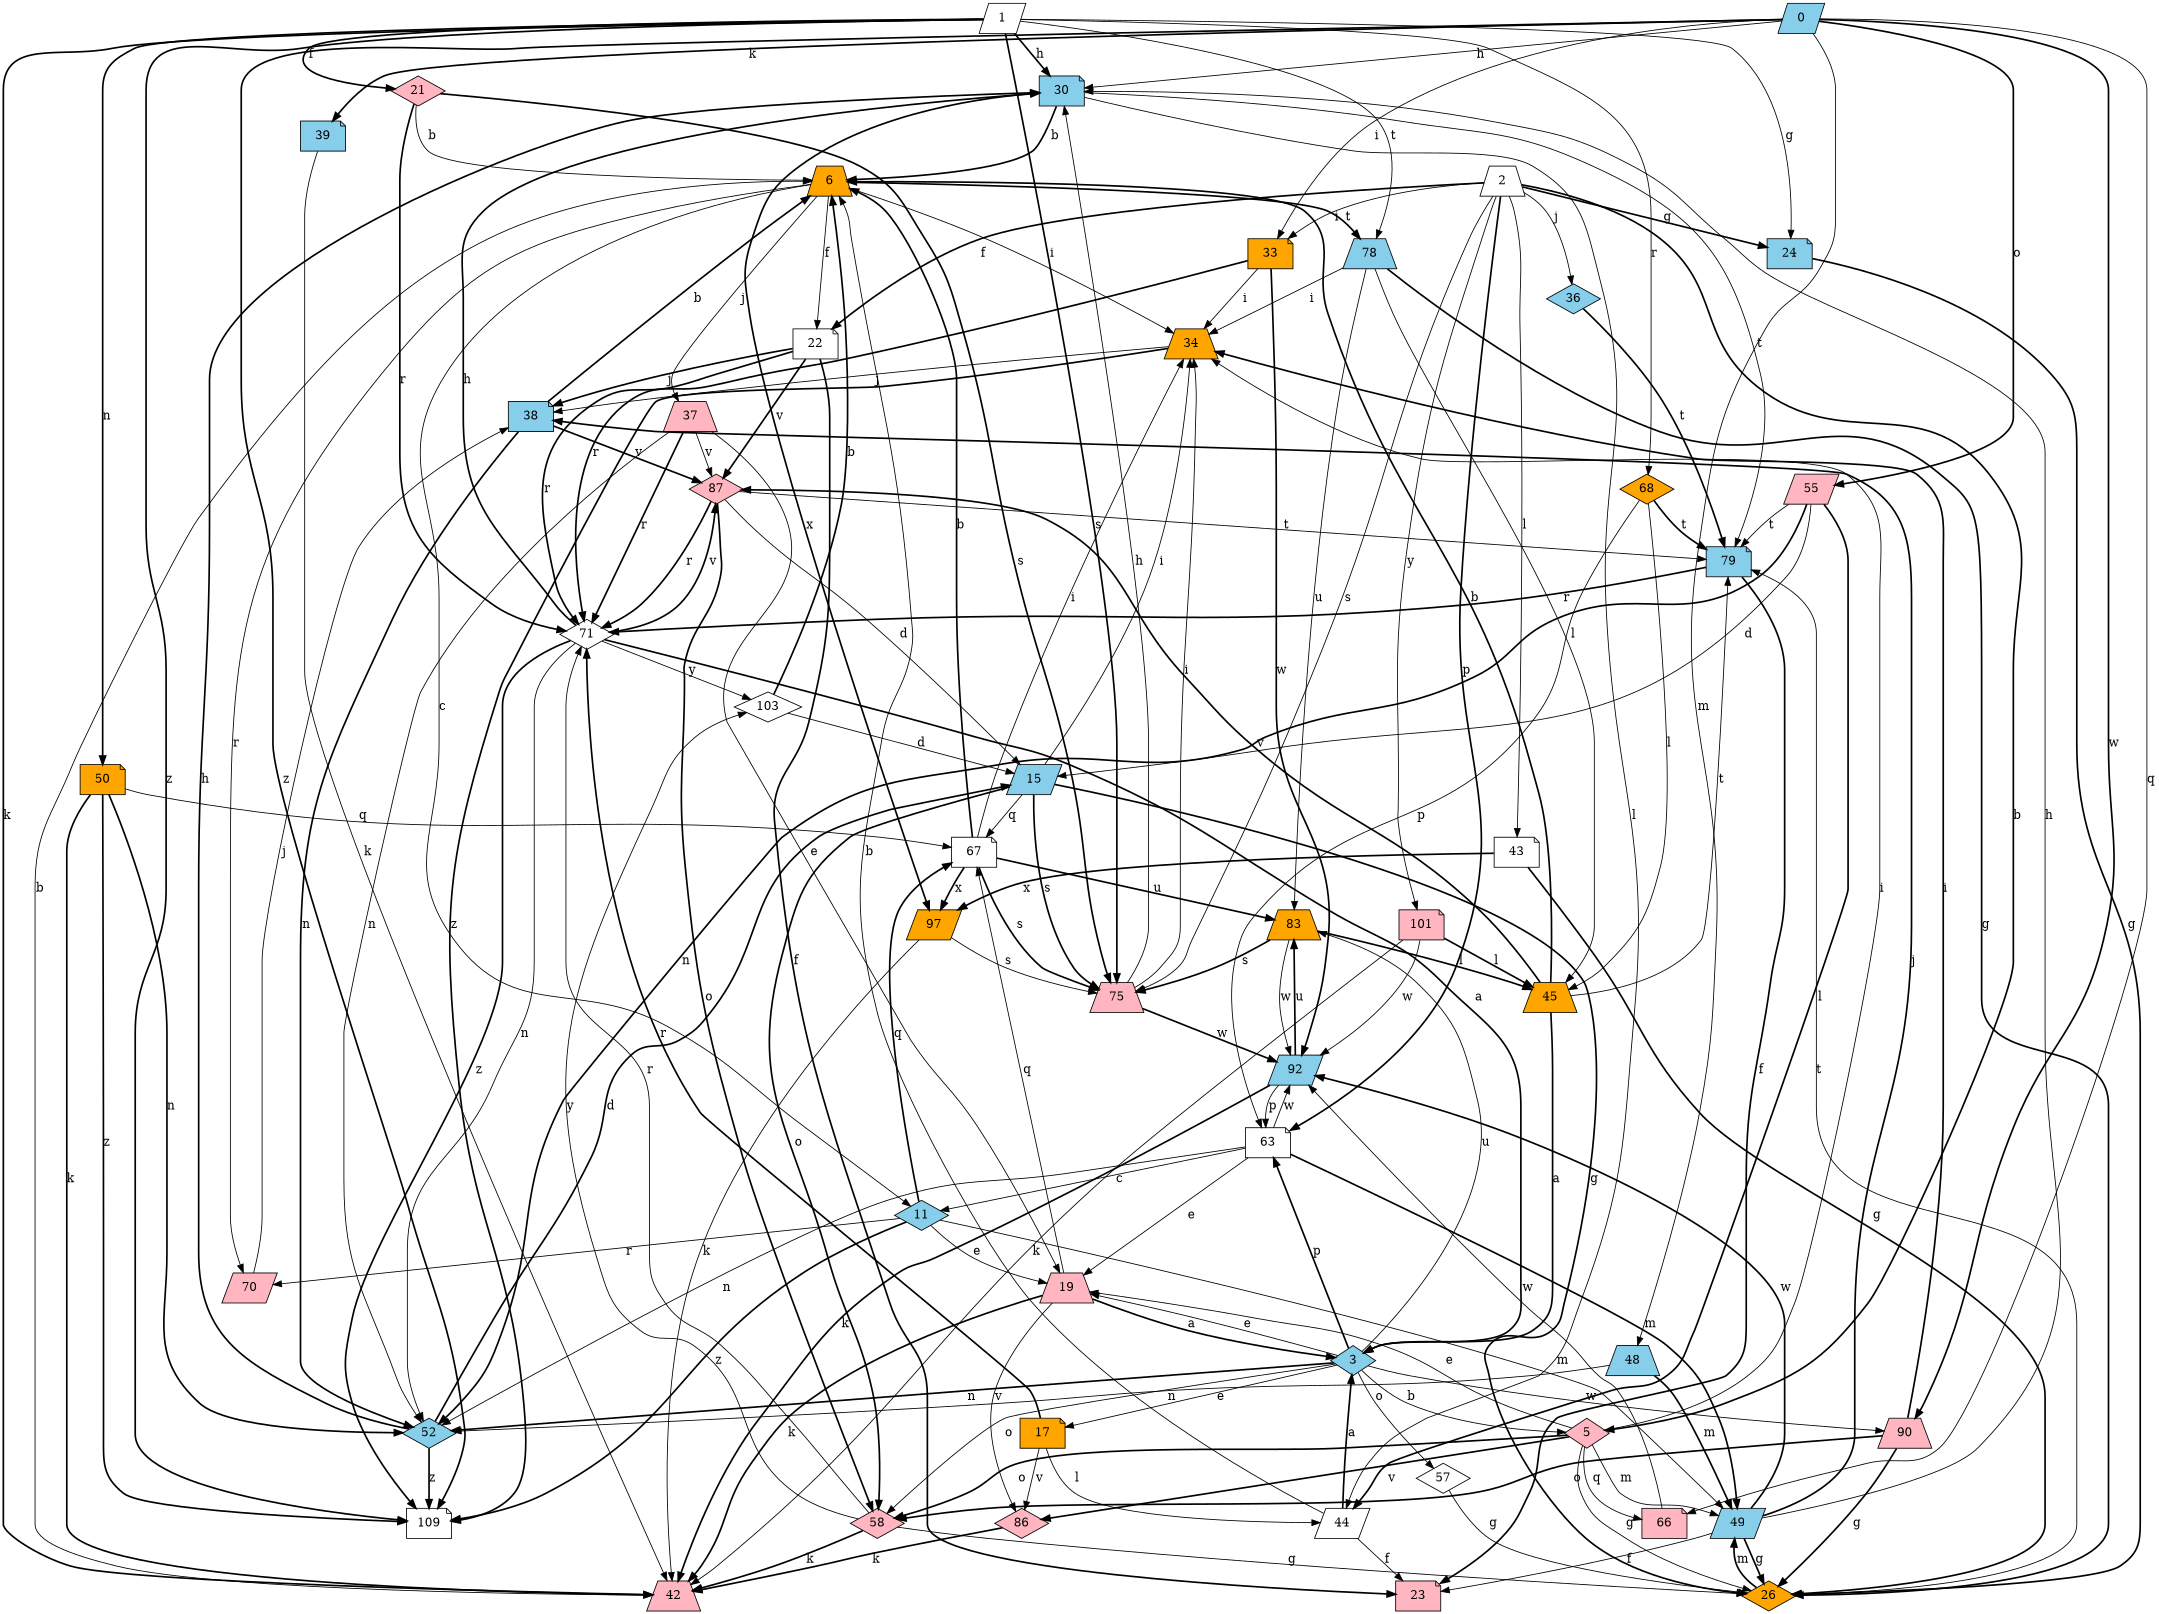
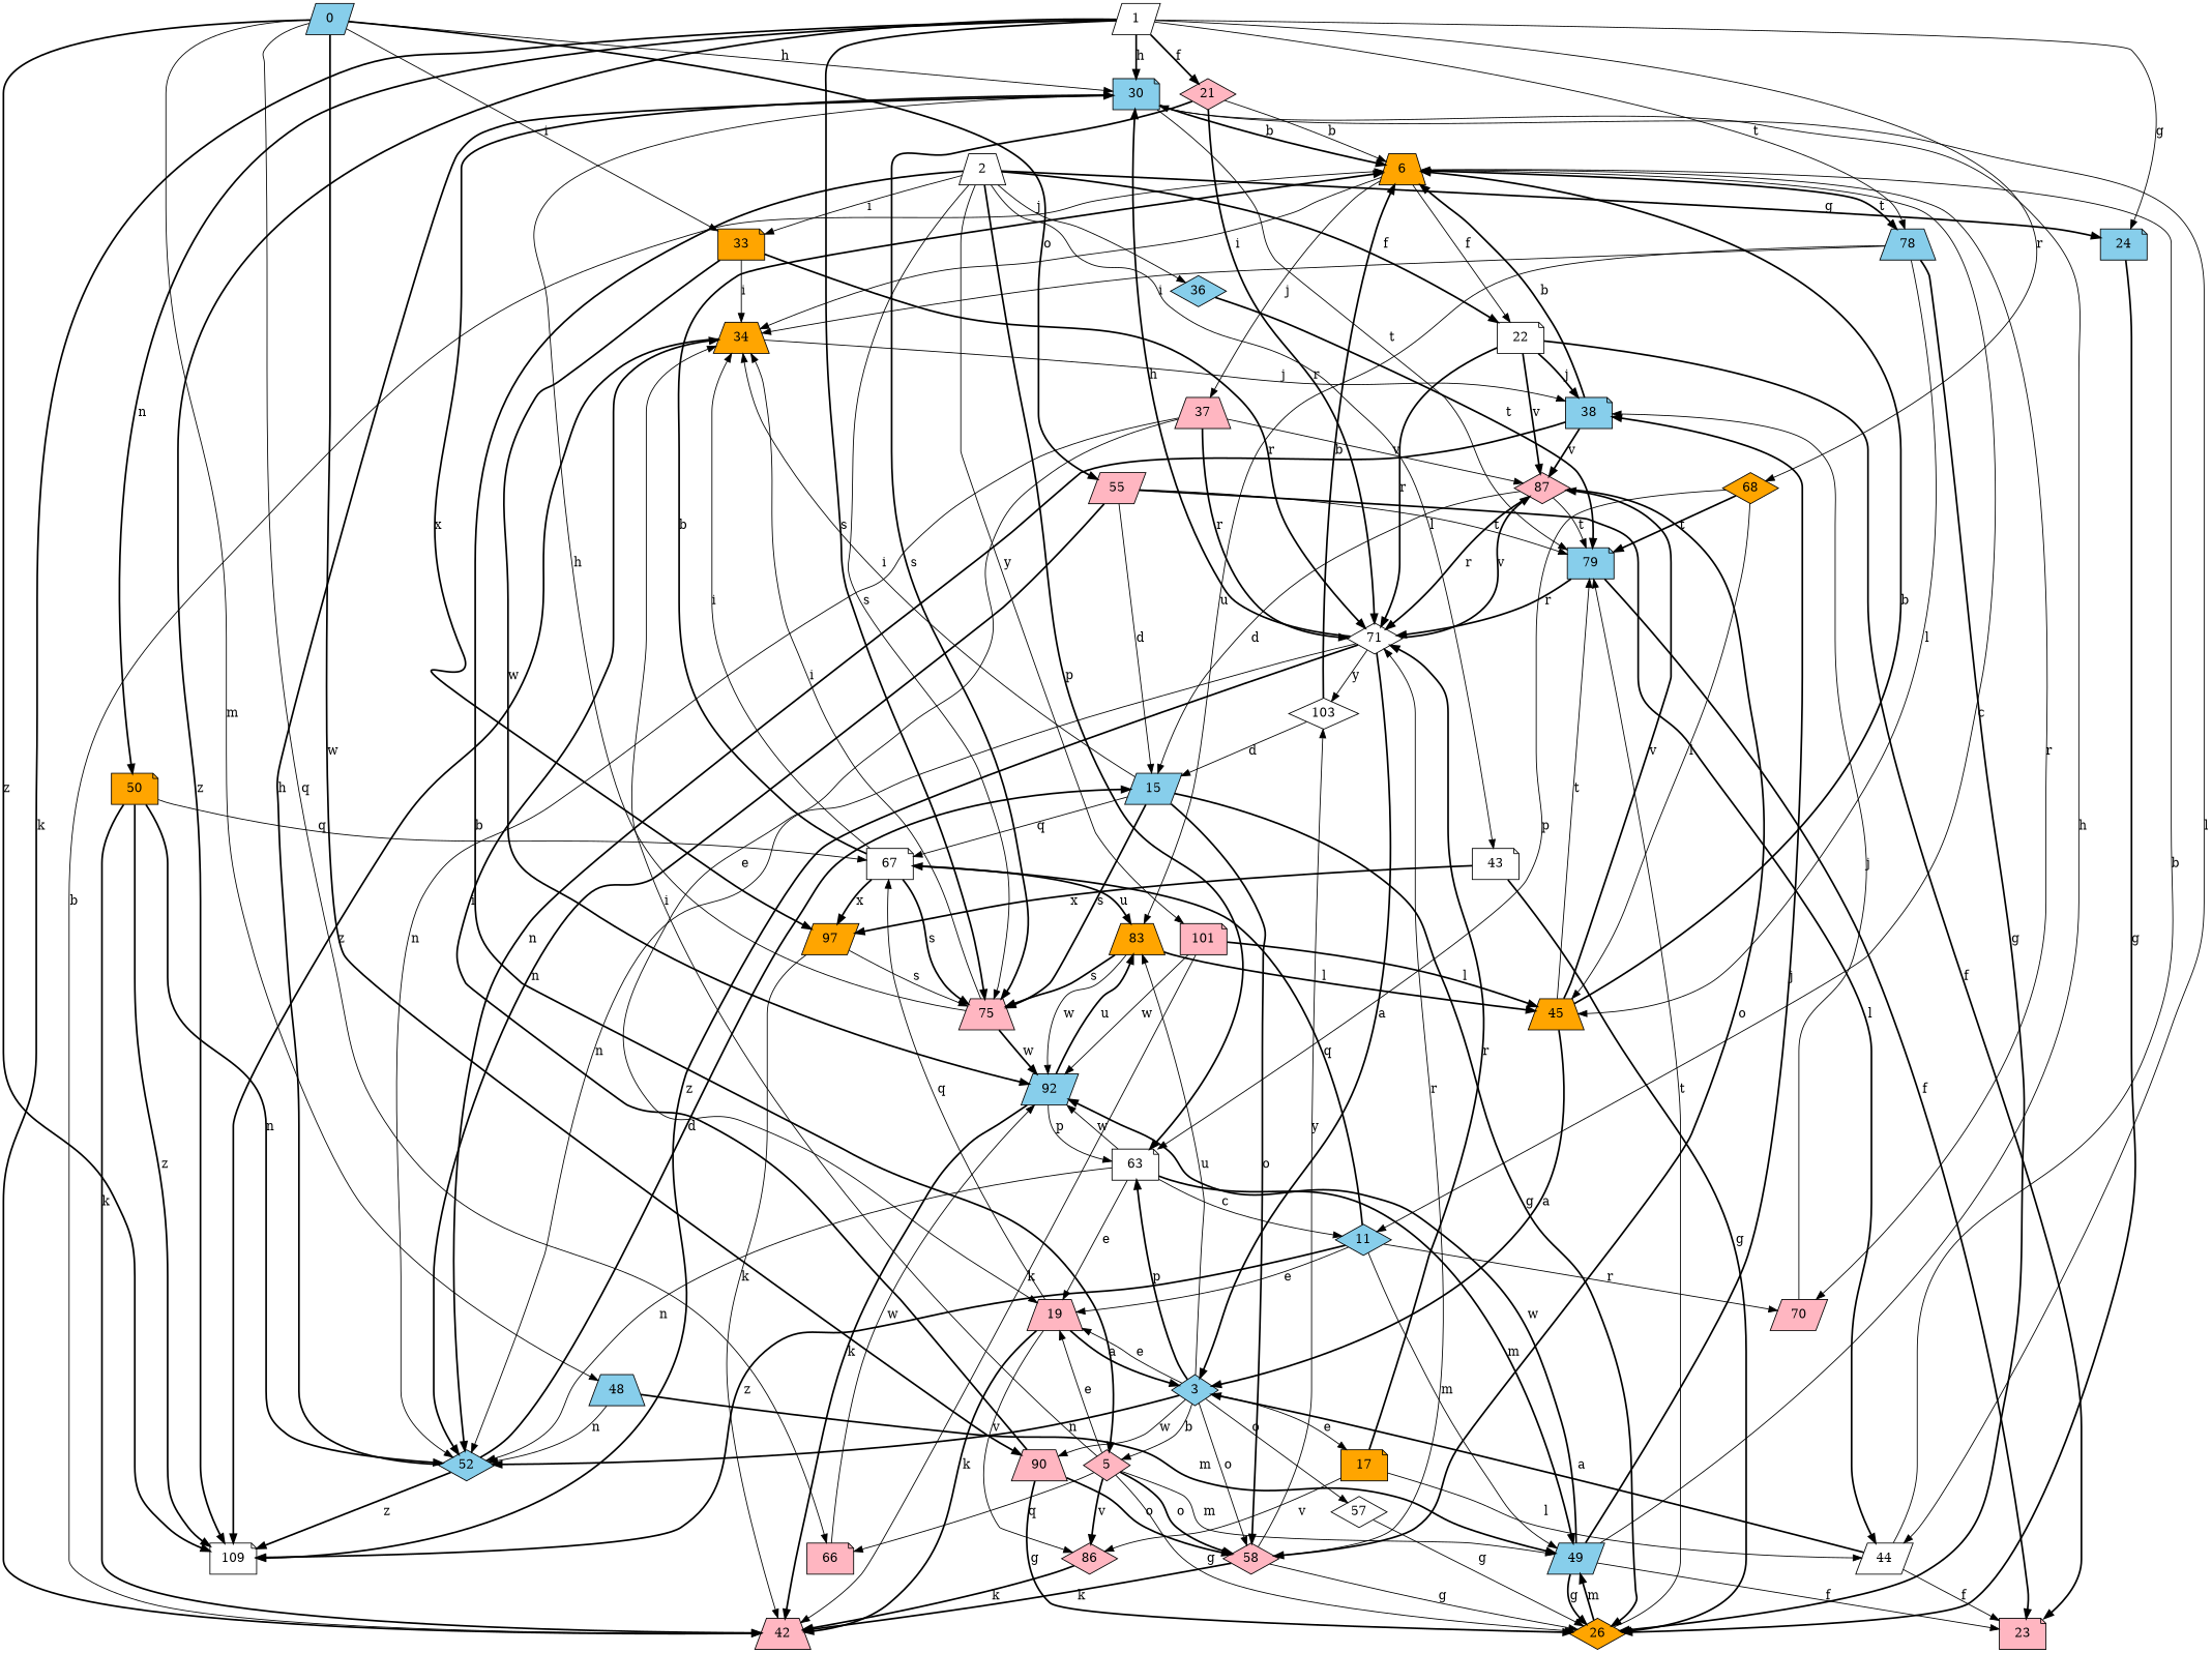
  strict digraph {
    node [fillcolor=skyblue shape=note style=filled]
    edge [style=bold]
    0 [shape=parallelogram]
    30
    33 [fillcolor=orange]
-   39
    48 [shape=trapezium]
    55 [fillcolor=lightpink shape=parallelogram]
    66 [fillcolor=lightpink]
    90 [fillcolor=lightpink shape=trapezium]
    109 [fillcolor=white]
    6 [fillcolor=orange shape=trapezium]
    44 [fillcolor=white shape=parallelogram]
    79
    97 [fillcolor=orange shape=parallelogram]
    34 [fillcolor=orange shape=trapezium]
    71 [fillcolor=white shape=diamond]
    92 [shape=parallelogram]
    42 [fillcolor=lightpink shape=trapezium]
    52 [shape=diamond]
    49 [shape=parallelogram]
    15 [shape=parallelogram]
    58 [fillcolor=lightpink shape=diamond]
    26 [fillcolor=orange shape=diamond]
    1 [fillcolor=white shape=parallelogram]
    21 [fillcolor=lightpink shape=diamond]
    24
    50 [fillcolor=orange]
    68 [fillcolor=orange shape=diamond]
    75 [fillcolor=lightpink shape=trapezium]
    78 [shape=trapezium]
    67 [fillcolor=white]
    63 [fillcolor=white]
    45 [fillcolor=orange shape=trapezium]
    83 [fillcolor=orange shape=trapezium]
    2 [fillcolor=white shape=trapezium]
    5 [fillcolor=lightpink shape=diamond]
    22 [fillcolor=white]
    36 [shape=diamond]
    43 [fillcolor=white]
    101 [fillcolor=lightpink]
    19 [fillcolor=lightpink shape=trapezium]
    86 [fillcolor=lightpink shape=diamond]
    23 [fillcolor=lightpink]
    38
    87 [fillcolor=lightpink shape=diamond]
    11 [shape=diamond]
    3 [shape=diamond]
    17 [fillcolor=orange]
    57 [fillcolor=white shape=diamond]
    103 [fillcolor=white shape=diamond]
    37 [fillcolor=lightpink shape=trapezium]
    70 [fillcolor=lightpink shape=parallelogram]
    0 -> 30 [label=h style=solid]
    0 -> 33 [label=i style=solid]
-   0 -> 39 [label=k]
    0 -> 48 [label=m style=solid]
    0 -> 55 [label=o]
    0 -> 66 [label=q style=solid]
    0 -> 90 [label=w]
    0 -> 109 [label=z]
    30 -> 6 [label=b]
    30 -> 44 [label=l style=solid]
    30 -> 79 [label=t style=solid]
    30 -> 97 [label=x]
    33 -> 34 [label=i style=solid]
    33 -> 71 [label=r]
    33 -> 92 [label=w]
-   39 -> 42 [label=k style=solid]
    48 -> 52 [label=n style=solid]
    48 -> 49 [label=m]
    55 -> 44 [label=l]
    55 -> 79 [label=t style=solid]
    55 -> 52 [label=n]
    55 -> 15 [label=d style=solid]
    66 -> 92 [label=w style=solid]
    90 -> 34 [label=i]
    90 -> 58 [label=o]
    90 -> 26 [label=g]
    6 -> 34 [label=i style=solid]
    6 -> 78 [label=t]
    6 -> 22 [label=f style=solid]
    6 -> 11 [label=c style=solid]
    6 -> 37 [label=j style=solid]
    6 -> 70 [label=r style=solid]
    44 -> 6 [label=b style=solid]
    44 -> 23 [label=f style=solid]
    44 -> 3 [label=a]
    79 -> 71 [label=r]
    79 -> 23 [label=f]
    97 -> 42 [label=k style=solid]
    97 -> 75 [label=s style=solid]
    34 -> 109 [label=z]
    34 -> 38 [label=j style=solid]
    71 -> 30 [label=h]
    71 -> 109 [label=z]
    71 -> 52 [label=n style=solid]
    71 -> 87 [label=v]
    71 -> 3 [label=a]
    71 -> 103 [label=y style=solid]
    92 -> 42 [label=k]
    92 -> 63 [label=p style=solid]
    92 -> 83 [label=u]
    42 -> 6 [label=b style=solid]
    52 -> 30 [label=h]
    52 -> 109 [label=z]
    52 -> 15 [label=d]
    49 -> 30 [label=h style=solid]
    49 -> 92 [label=w]
    49 -> 26 [label=g]
    49 -> 23 [label=f style=solid]
    49 -> 38 [label=j]
    15 -> 34 [label=i style=solid]
    15 -> 58 [label=o]
    15 -> 26 [label=g]
    15 -> 75 [label=s]
    15 -> 67 [label=q style=solid]
    58 -> 71 [label=r style=solid]
    58 -> 42 [label=k]
    58 -> 26 [label=g style=solid]
    58 -> 103 [label=y style=solid]
    26 -> 79 [label=t style=solid]
    26 -> 49 [label=m]
    1 -> 30 [label=h]
    1 -> 109 [label=z]
    1 -> 42 [label=k]
    1 -> 21 [label=f]
    1 -> 24 [label=g style=solid]
    1 -> 50 [label=n]
    1 -> 68 [label=r style=solid]
    1 -> 75 [label=s]
    1 -> 78 [label=t style=solid]
    21 -> 6 [label=b style=solid]
    21 -> 71 [label=r]
    21 -> 75 [label=s]
    24 -> 26 [label=g]
    50 -> 109 [label=z]
    50 -> 42 [label=k]
    50 -> 52 [label=n]
    50 -> 67 [label=q style=solid]
    68 -> 79 [label=t]
    68 -> 63 [label=p style=solid]
    68 -> 45 [label=l style=solid]
    75 -> 30 [label=h style=solid]
    75 -> 34 [label=i style=solid]
    75 -> 92 [label=w]
    78 -> 34 [label=i style=solid]
    78 -> 26 [label=g]
    78 -> 45 [label=l style=solid]
    78 -> 83 [label=u style=solid]
    67 -> 6 [label=b]
    67 -> 97 [label=x]
    67 -> 34 [label=i style=solid]
    67 -> 75 [label=s]
    67 -> 83 [label=u]
    63 -> 92 [label=w style=solid]
    63 -> 52 [label=n style=solid]
    63 -> 49 [label=m]
    63 -> 19 [label=e style=solid]
    63 -> 11 [label=c style=solid]
    45 -> 6 [label=b]
    45 -> 79 [label=t style=solid]
    45 -> 87 [label=v]
    45 -> 3 [label=a]
    83 -> 92 [label=w style=solid]
    83 -> 75 [label=s]
    83 -> 45 [label=l]
    2 -> 33 [label=i style=solid]
    2 -> 24 [label=g]
    2 -> 75 [label=s style=solid]
    2 -> 63 [label=p]
    2 -> 5 [label=b]
    2 -> 22 [label=f]
    2 -> 36 [label=j style=solid]
    2 -> 43 [label=l style=solid]
    2 -> 101 [label=y style=solid]
    5 -> 66 [label=q style=solid]
    5 -> 34 [label=i style=solid]
    5 -> 49 [label=m style=solid]
    5 -> 58 [label=o]
    5 -> 26 [label=g style=solid]
    5 -> 19 [label=e style=solid]
    5 -> 86 [label=v]
    22 -> 71 [label=r]
    22 -> 23 [label=f]
    22 -> 38 [label=j]
    22 -> 87 [label=v]
    36 -> 79 [label=t]
    43 -> 97 [label=x]
    43 -> 26 [label=g]
    101 -> 92 [label=w style=solid]
    101 -> 42 [label=k style=solid]
    101 -> 45 [label=l]
    19 -> 42 [label=k]
    19 -> 67 [label=q style=solid]
    19 -> 86 [label=v style=solid]
    19 -> 3 [label=a]
    86 -> 42 [label=k]
    38 -> 6 [label=b]
    38 -> 52 [label=n]
    38 -> 87 [label=v]
    87 -> 79 [label=t style=solid]
    87 -> 71 [label=r]
    87 -> 15 [label=d style=solid]
    87 -> 58 [label=o]
    11 -> 109 [label=z]
    11 -> 49 [label=m style=solid]
    11 -> 67 [label=q]
    11 -> 19 [label=e style=solid]
    11 -> 70 [label=r style=solid]
    3 -> 90 [label=w style=solid]
    3 -> 52 [label=n]
    3 -> 58 [label=o style=solid]
    3 -> 63 [label=p]
    3 -> 83 [label=u style=solid]
    3 -> 5 [label=b style=solid]
    3 -> 19 [label=e style=solid]
    3 -> 17 [label=e style=solid]
    3 -> 57 [label=o style=solid]
    17 -> 44 [label=l style=solid]
    17 -> 71 [label=r]
    17 -> 86 [label=v style=solid]
    57 -> 26 [label=g style=solid]
    103 -> 6 [label=b]
    103 -> 15 [label=d style=solid]
    37 -> 71 [label=r]
    37 -> 52 [label=n style=solid]
    37 -> 19 [label=e style=solid]
    37 -> 87 [label=v style=solid]
    70 -> 38 [label=j style=solid]
  }
